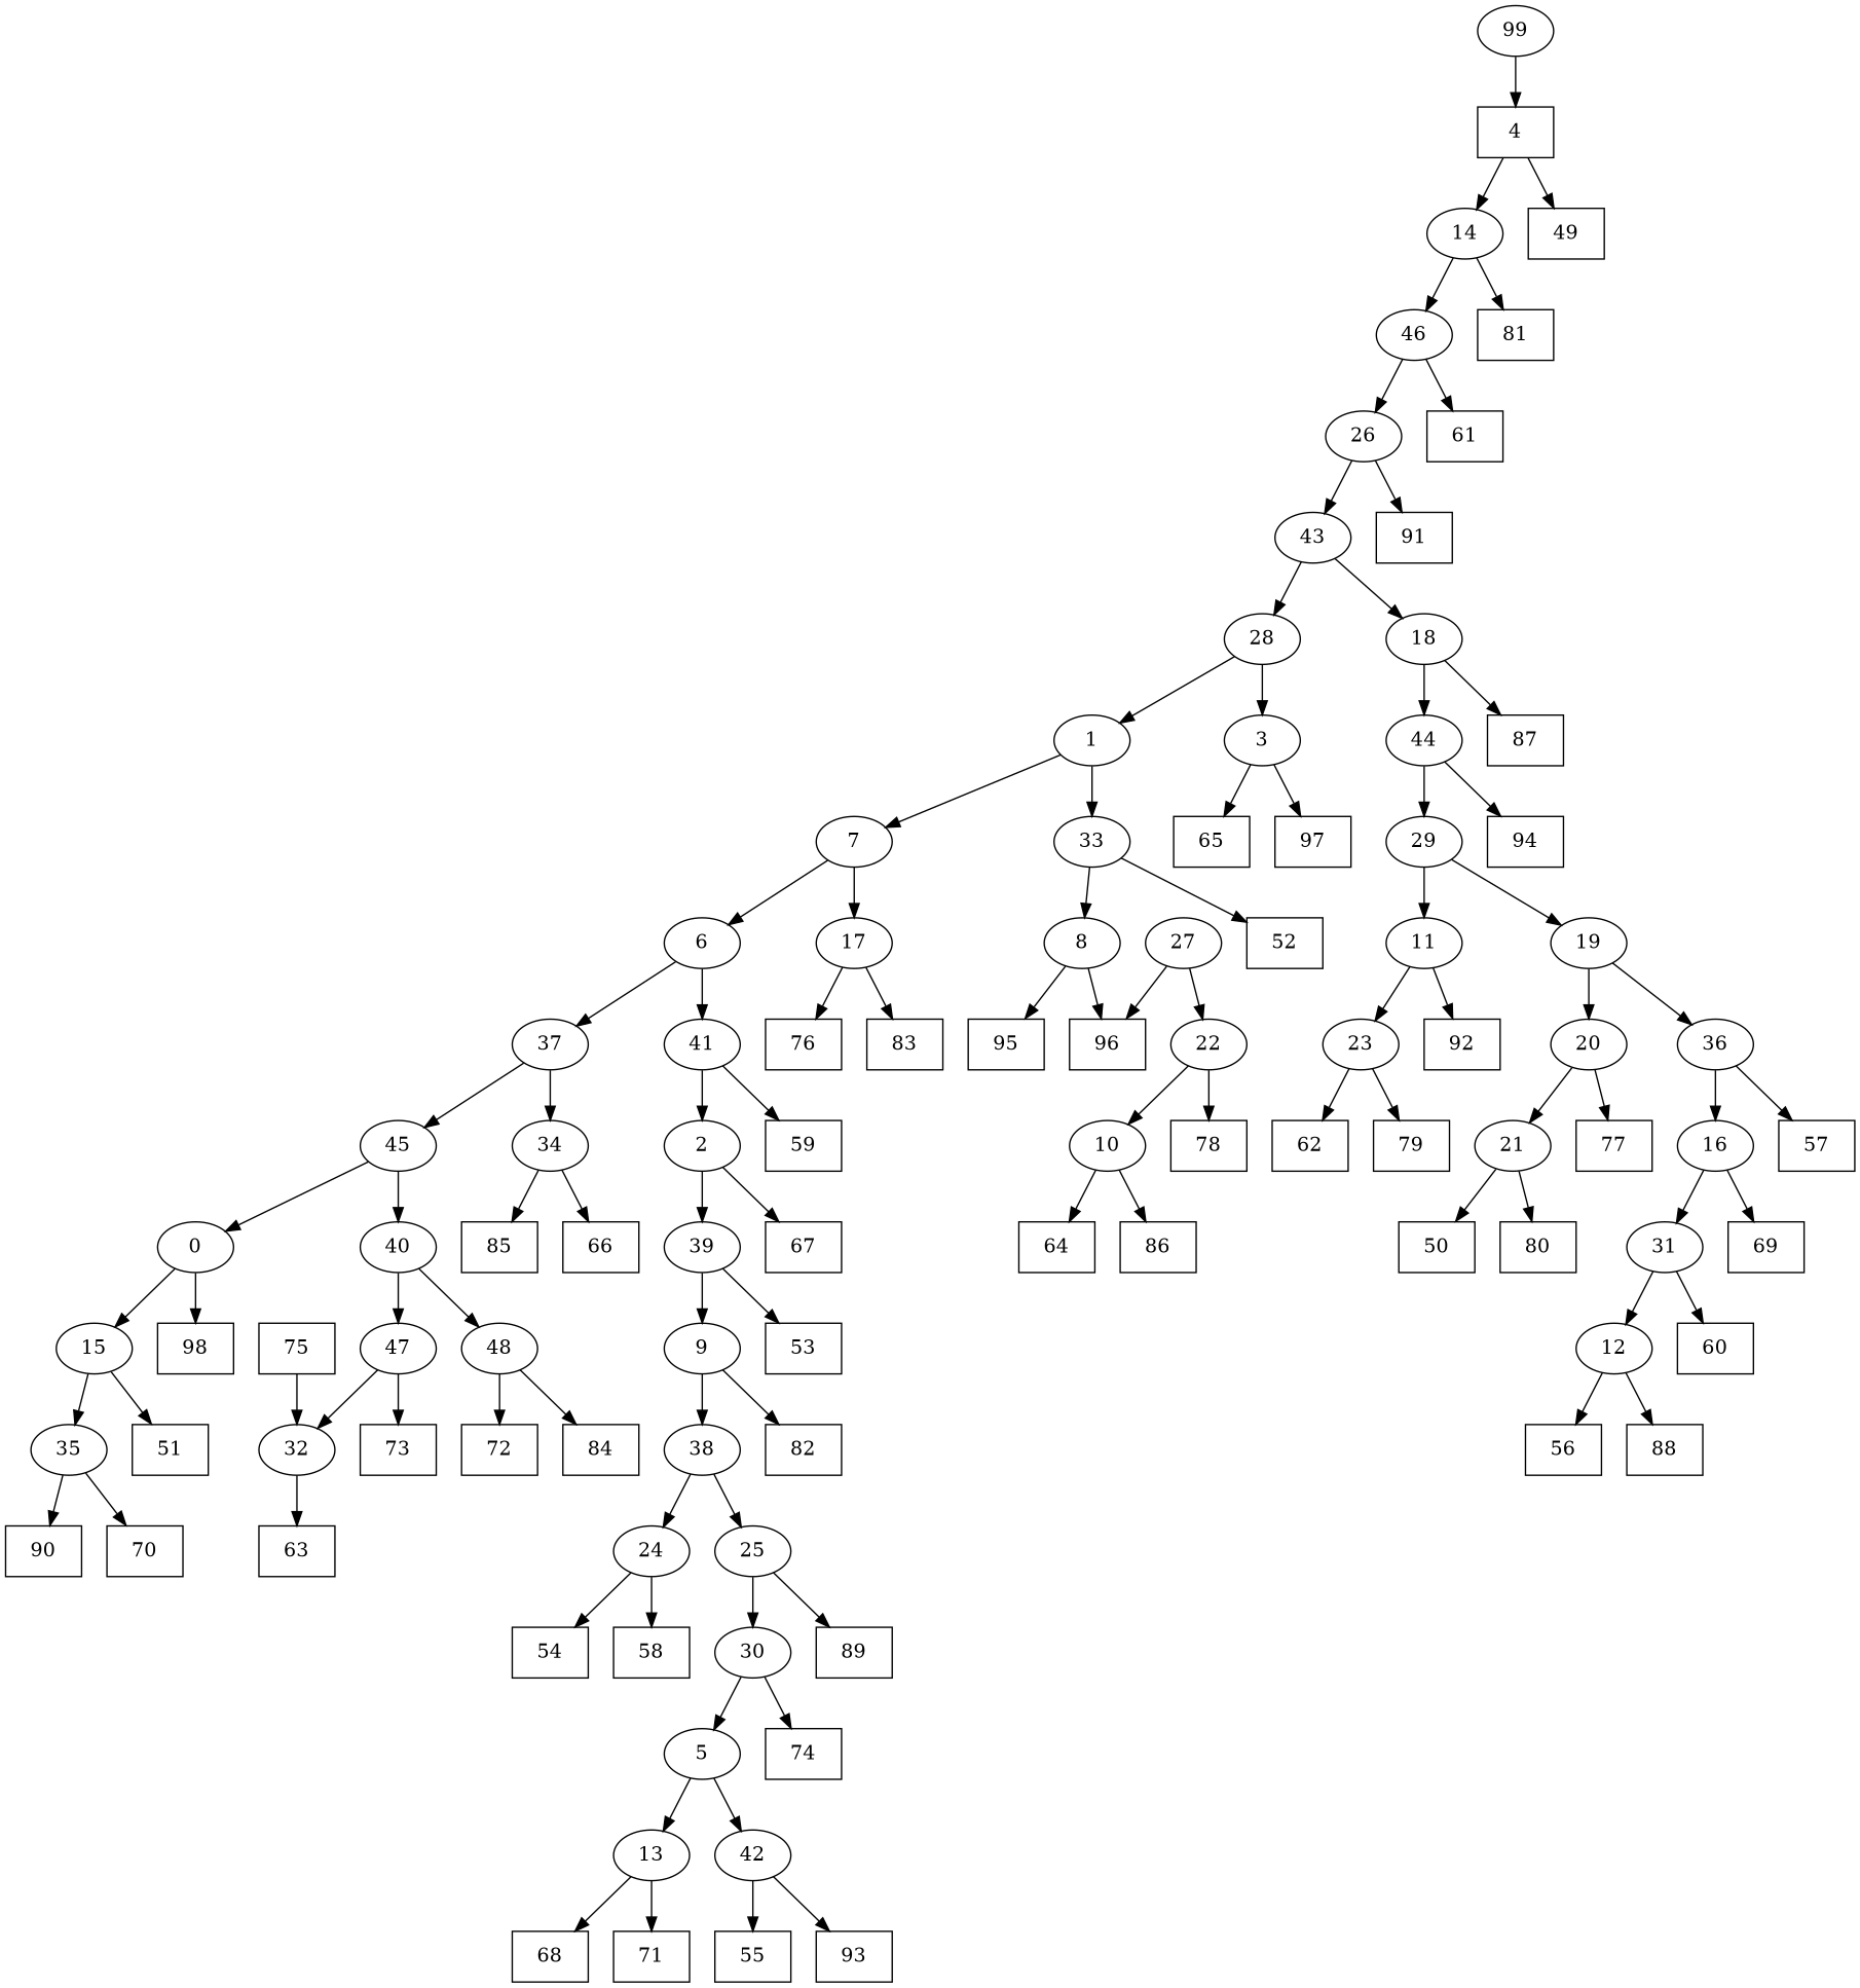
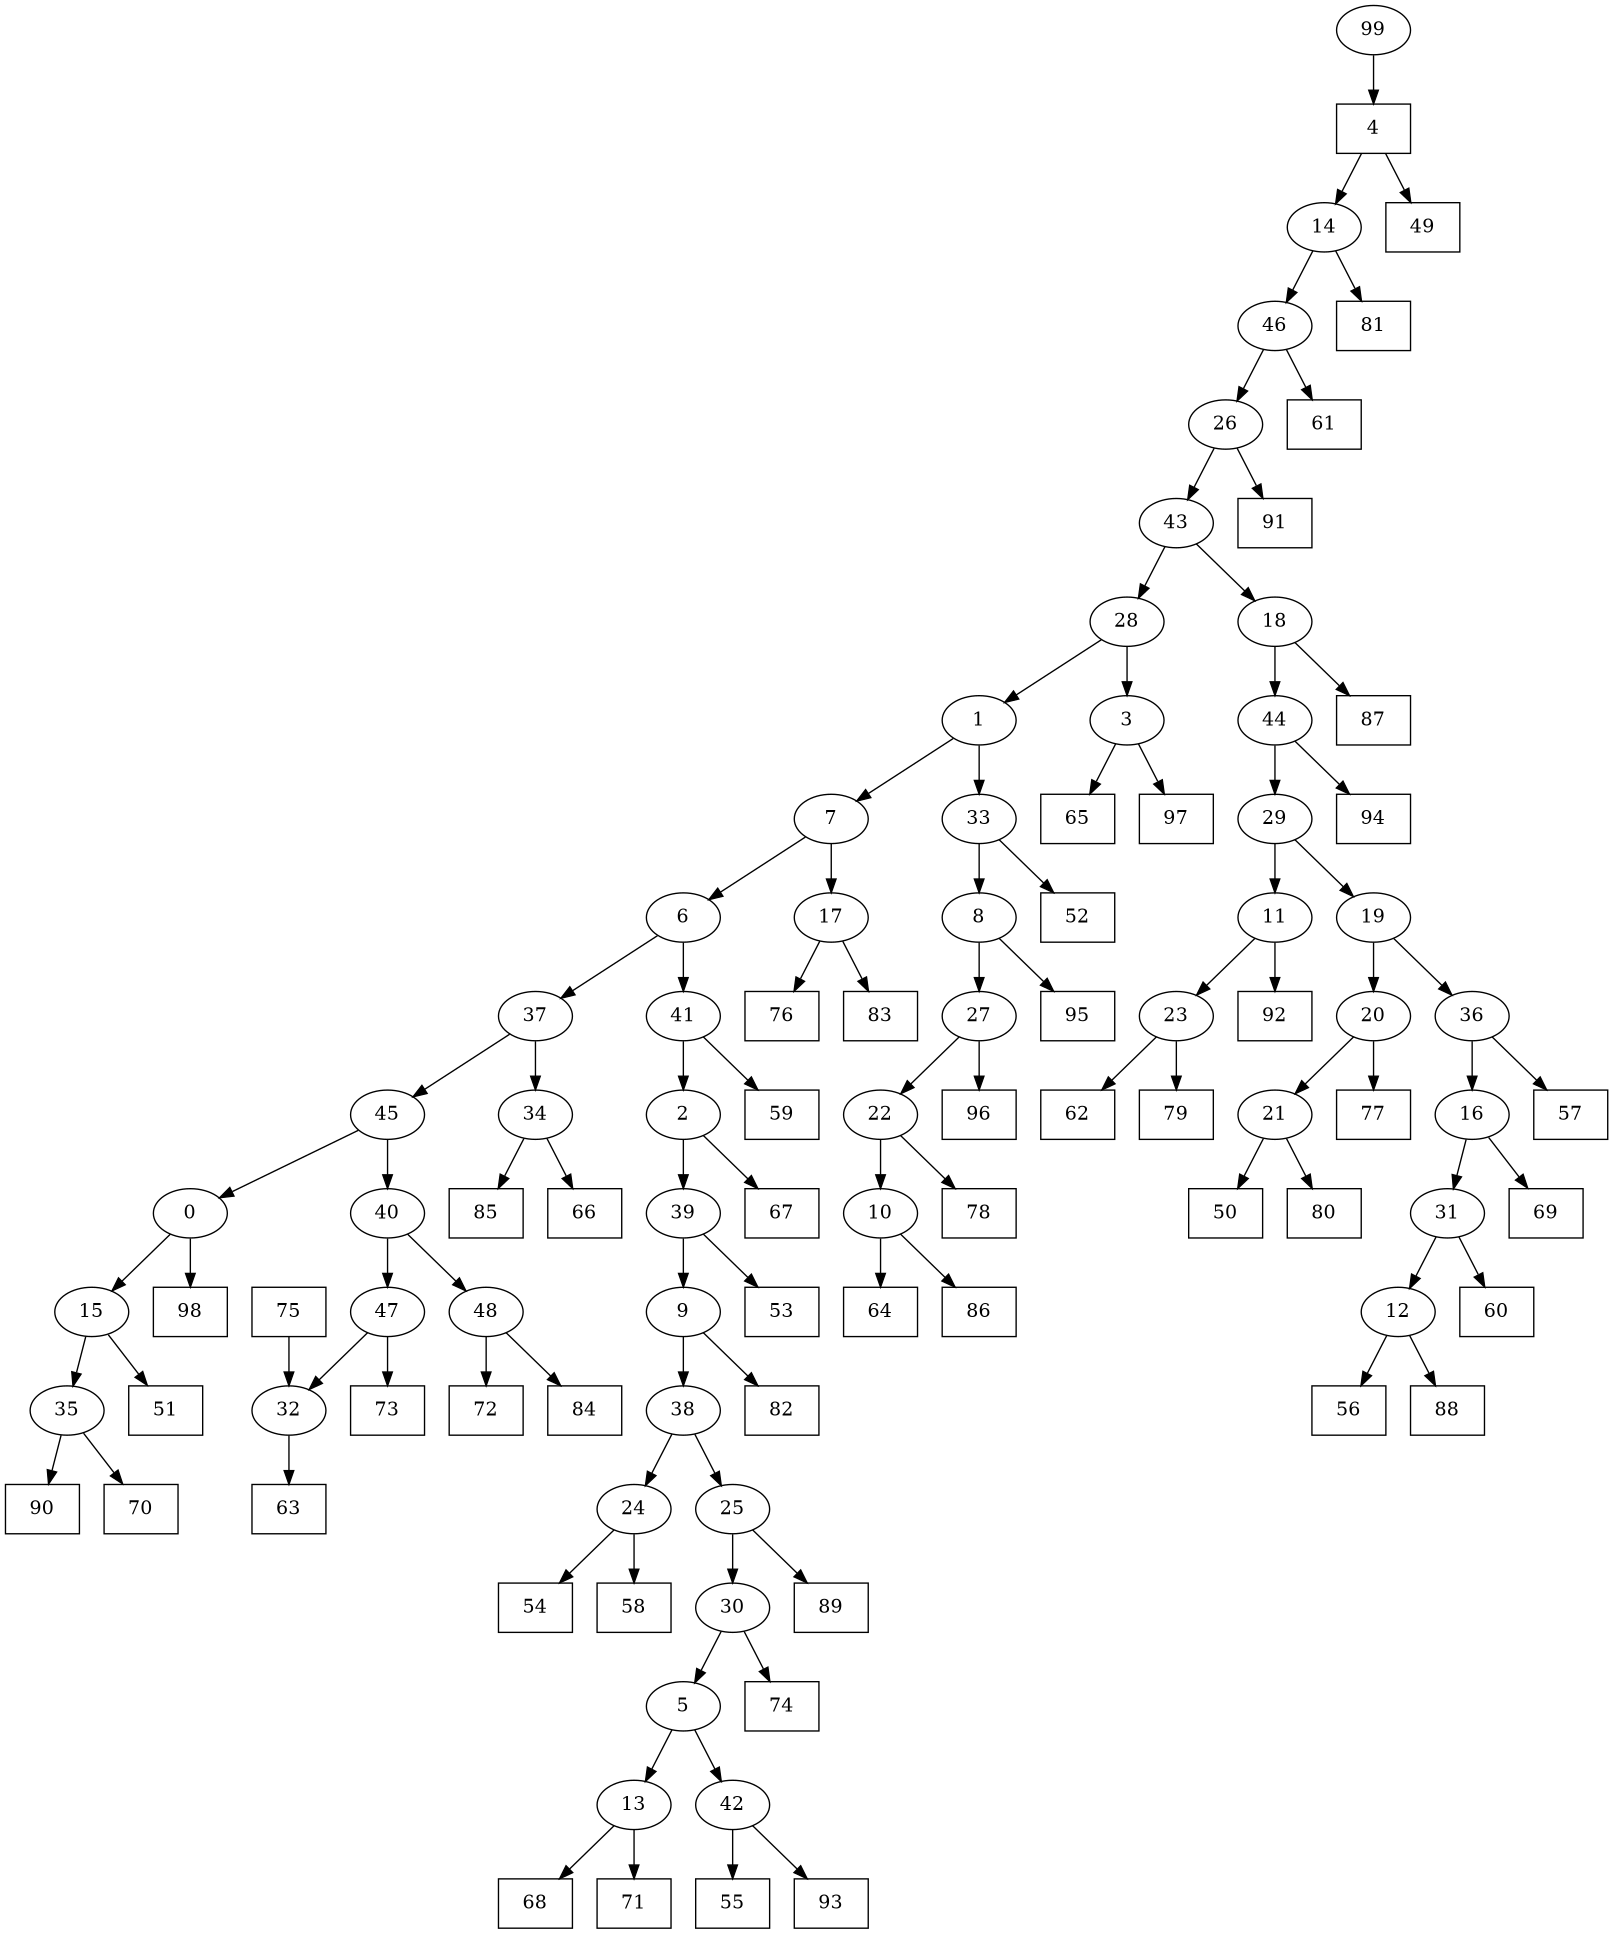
  digraph {
    node [shape=box]
    n1 [label=0 shape=""]
    n2 [label=15 shape=""]
    n3 [label=98]
    n4 [label=35 shape=""]
    n5 [label=51]
    n6 [label=1 shape=""]
    n7 [label=7 shape=""]
    n8 [label=33 shape=""]
    n9 [label=6 shape=""]
    n10 [label=17 shape=""]
    n11 [label=8 shape=""]
    n12 [label=52]
    n13 [label=2 shape=""]
    n14 [label=39 shape=""]
    n15 [label=67]
    n16 [label=9 shape=""]
    n17 [label=53]
    n18 [label=3 shape=""]
    n19 [label=65]
    n20 [label=97]
    n21 [label=4]
    n22 [label=14 shape=""]
    n23 [label=49]
    n24 [label=46 shape=""]
    n25 [label=81]
    n26 [label=5 shape=""]
    n27 [label=13 shape=""]
    n28 [label=42 shape=""]
    n29 [label=68]
    n30 [label=71]
    n31 [label=55]
    n32 [label=93]
    n33 [label=37 shape=""]
    n34 [label=41 shape=""]
    n35 [label=34 shape=""]
    n36 [label=45 shape=""]
    n37 [label=59]
    n38 [label=76]
    n39 [label=83]
    n40 [label=27 shape=""]
    n41 [label=95]
    n42 [label=22 shape=""]
    n43 [label=96]
    n44 [label=38 shape=""]
    n45 [label=82]
    n46 [label=24 shape=""]
    n47 [label=25 shape=""]
    n48 [label=10 shape=""]
    n49 [label=64]
    n50 [label=86]
    n51 [label=11 shape=""]
    n52 [label=23 shape=""]
    n53 [label=92]
    n54 [label=62]
    n55 [label=79]
    n56 [label=12 shape=""]
    n57 [label=56]
    n58 [label=88]
    n59 [label=26 shape=""]
    n60 [label=61]
    n61 [label=90]
    n62 [label=70]
    n63 [label=16 shape=""]
    n64 [label=31 shape=""]
    n65 [label=69]
    n66 [label=60]
    n67 [label=18 shape=""]
    n68 [label=44 shape=""]
    n69 [label=87]
    n70 [label=29 shape=""]
    n71 [label=94]
    n72 [label=19 shape=""]
    n73 [label=20 shape=""]
    n74 [label=36 shape=""]
    n75 [label=21 shape=""]
    n76 [label=77]
    n77 [label=57]
    n78 [label=50]
    n79 [label=80]
    n80 [label=78]
    n81 [label=54]
    n82 [label=58]
    n83 [label=30 shape=""]
    n84 [label=89]
    n85 [label=74]
    n86 [label=43 shape=""]
    n87 [label=91]
    n88 [label=28 shape=""]
    n89 [label=32 shape=""]
    n90 [label=63]
    n91 [label=75]
    n92 [label=85]
    n93 [label=66]
    n94 [label=40 shape=""]
    n95 [label=47 shape=""]
    n96 [label=48 shape=""]
    n97 [label=73]
    n98 [label=72]
    n99 [label=84]
    n100 [label=99 shape=""]
    n1 -> n2
    n1 -> n3
    n2 -> n4
    n2 -> n5
    n4 -> n61
    n4 -> n62
    n6 -> n7
    n6 -> n8
    n7 -> n9
    n7 -> n10
    n8 -> n11
    n8 -> n12
    n9 -> n33
    n9 -> n34
    n10 -> n38
    n10 -> n39
-   n11 -> n43
+   n11 -> n40
    n11 -> n41
    n13 -> n14
    n13 -> n15
    n14 -> n16
    n14 -> n17
    n16 -> n44
    n16 -> n45
    n18 -> n19
    n18 -> n20
    n21 -> n22
    n21 -> n23
    n22 -> n24
    n22 -> n25
    n24 -> n59
    n24 -> n60
    n26 -> n27
    n26 -> n28
    n27 -> n29
    n27 -> n30
    n28 -> n31
    n28 -> n32
    n33 -> n35
    n33 -> n36
    n34 -> n13
    n34 -> n37
    n35 -> n92
    n35 -> n93
    n36 -> n1
    n36 -> n94
    n40 -> n42
    n40 -> n43
    n42 -> n48
    n42 -> n80
    n44 -> n46
    n44 -> n47
    n46 -> n81
    n46 -> n82
    n47 -> n83
    n47 -> n84
    n48 -> n49
    n48 -> n50
    n51 -> n52
    n51 -> n53
    n52 -> n54
    n52 -> n55
    n56 -> n57
    n56 -> n58
    n59 -> n86
    n59 -> n87
    n63 -> n64
    n63 -> n65
    n64 -> n56
    n64 -> n66
    n67 -> n68
    n67 -> n69
    n68 -> n70
    n68 -> n71
    n70 -> n51
    n70 -> n72
    n72 -> n73
    n72 -> n74
    n73 -> n75
    n73 -> n76
    n74 -> n63
    n74 -> n77
    n75 -> n78
    n75 -> n79
    n83 -> n26
    n83 -> n85
    n86 -> n67
    n86 -> n88
    n88 -> n6
    n88 -> n18
    n89 -> n90
    n91 -> n89
    n94 -> n95
    n94 -> n96
    n95 -> n89
    n95 -> n97
    n96 -> n98
    n96 -> n99
    n100 -> n21
  }
